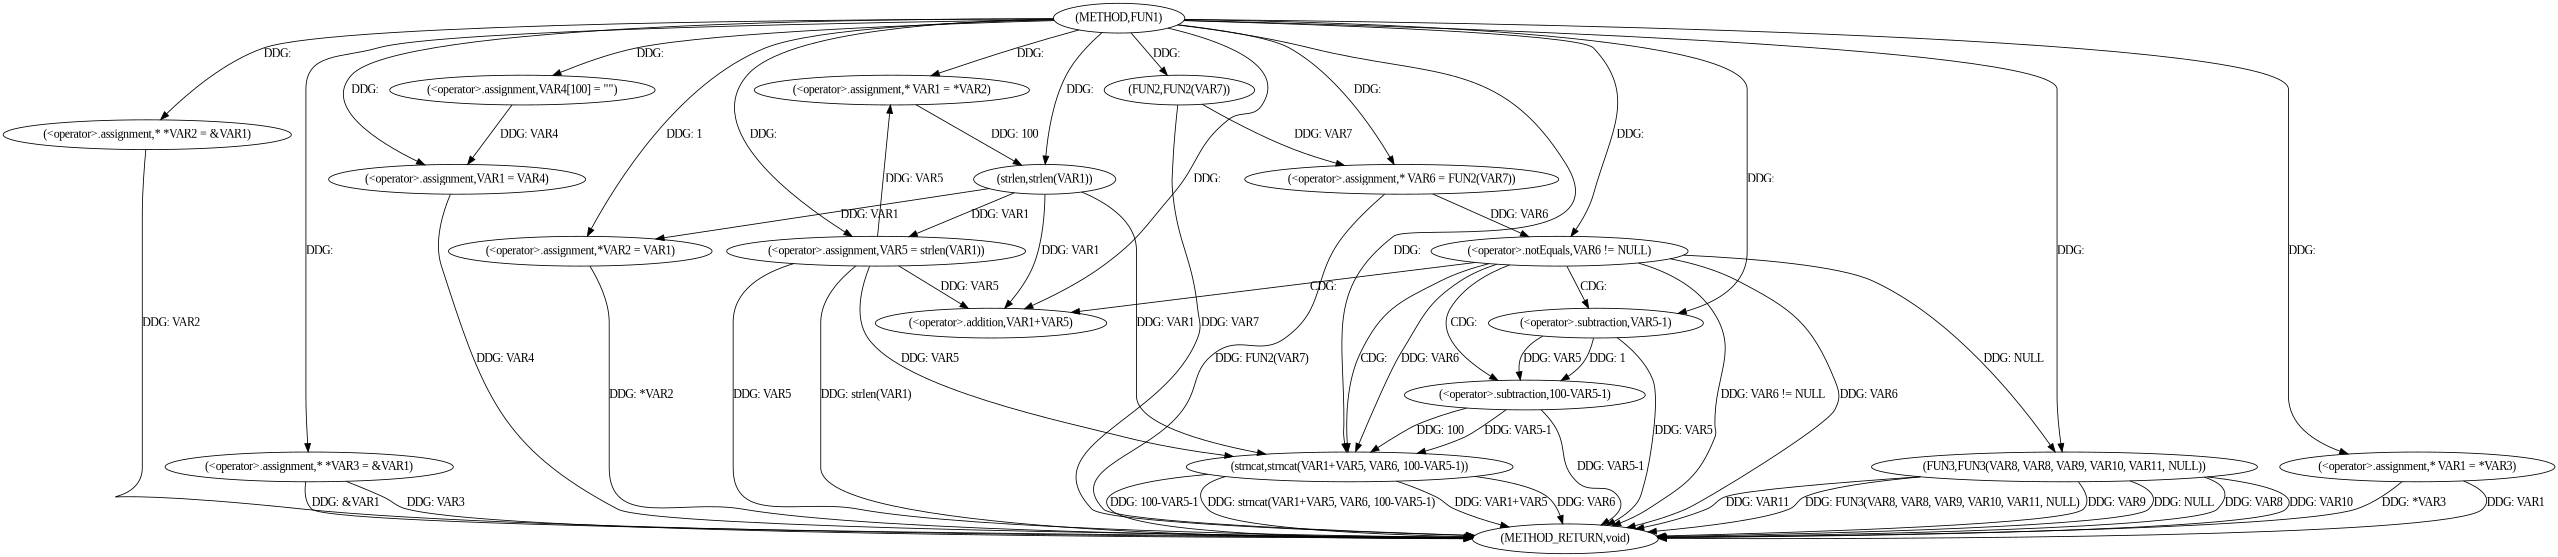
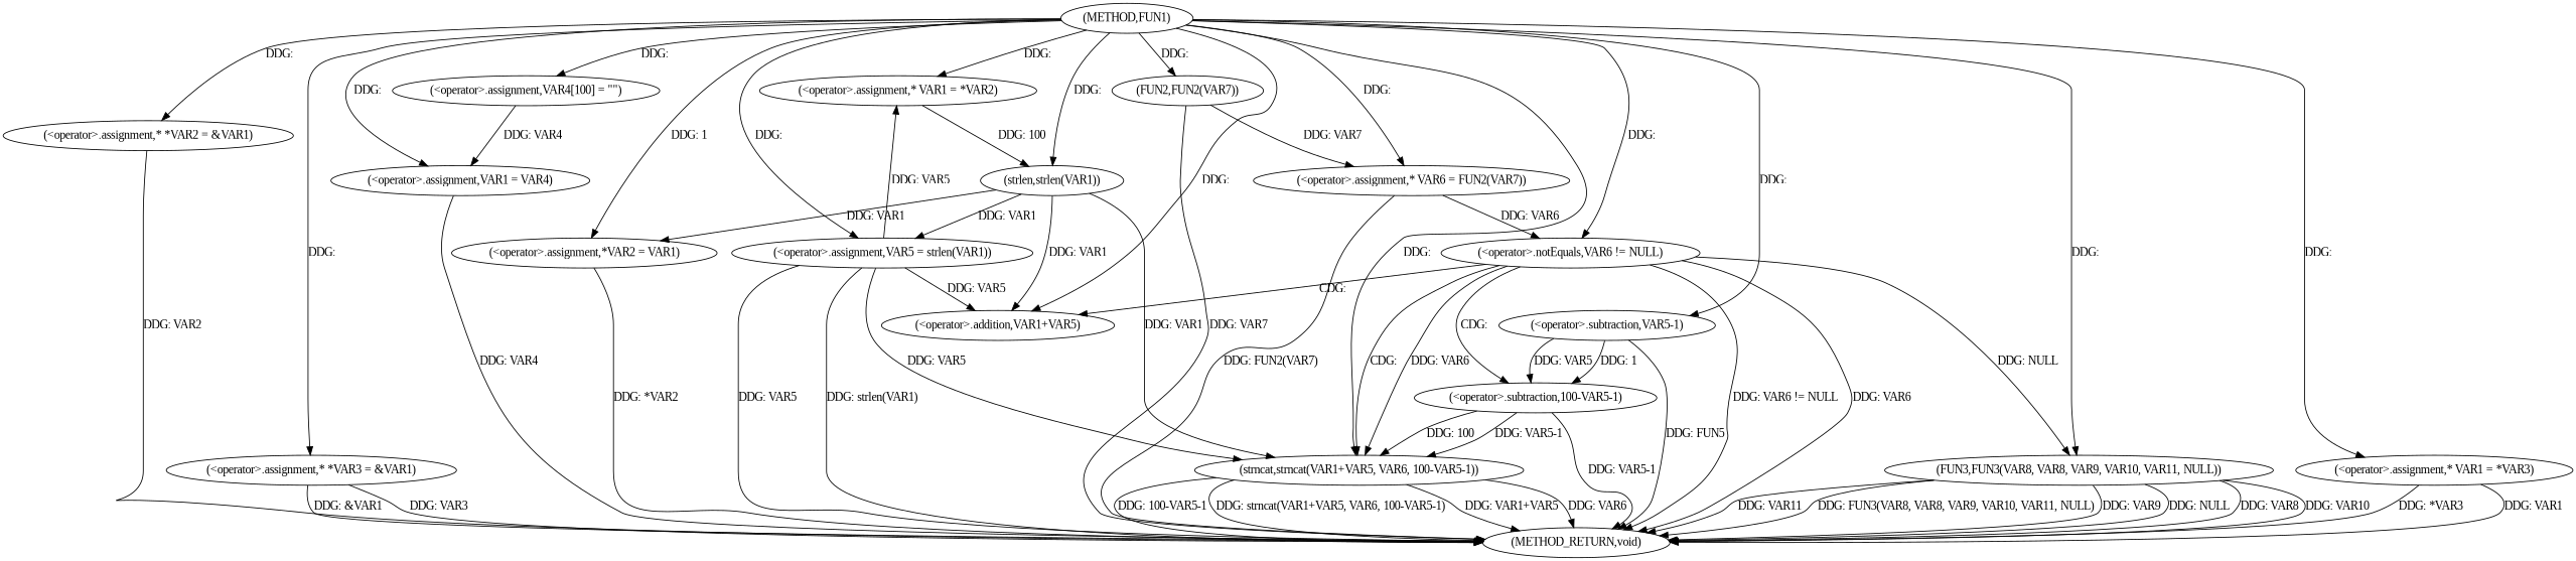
  digraph {
    fontname="Liberation Serif"
    node [fontname="Liberation Serif"]
    edge [fontname="Liberation Serif"]
    n1 [label="(METHOD,FUN1)"]
    n2 [label="(<operator>.assignment,* *VAR2 = &VAR1)"]
    n3 [label="(<operator>.assignment,* *VAR3 = &VAR1)"]
    n4 [label="(<operator>.assignment,VAR4[100] = \"\")"]
    n5 [label="(<operator>.assignment,VAR1 = VAR4)"]
    n6 [label="(<operator>.assignment,* VAR1 = *VAR2)"]
    n7 [label="(<operator>.assignment,VAR5 = strlen(VAR1))"]
    n8 [label="(strlen,strlen(VAR1))"]
    n9 [label="(<operator>.assignment,* VAR6 = FUN2(VAR7))"]
    n10 [label="(FUN2,FUN2(VAR7))"]
    n11 [label="(<operator>.notEquals,VAR6 != NULL)"]
    n12 [label="(strncat,strncat(VAR1+VAR5, VAR6, 100-VAR5-1))"]
    n13 [label="(<operator>.addition,VAR1+VAR5)"]
    n14 [label="(<operator>.subtraction,VAR5-1)"]
    n15 [label="(<operator>.assignment,*VAR2 = VAR1)"]
    n16 [label="(<operator>.assignment,* VAR1 = *VAR3)"]
    n17 [label="(FUN3,FUN3(VAR8, VAR8, VAR9, VAR10, VAR11, NULL))"]
    n18 [label="(METHOD_RETURN,void)"]
    n19 [label="(<operator>.subtraction,100-VAR5-1)"]
    n1 -> n2 [label="DDG: "]
    n1 -> n3 [label="DDG: "]
    n1 -> n4 [label="DDG: "]
    n1 -> n5 [label="DDG: "]
    n1 -> n6 [label="DDG: "]
    n1 -> n7 [label="DDG: "]
    n1 -> n8 [label="DDG: "]
    n1 -> n9 [label="DDG: "]
    n1 -> n10 [label="DDG: "]
    n1 -> n11 [label="DDG: "]
    n1 -> n12 [label="DDG: "]
    n1 -> n13 [label="DDG: "]
    n1 -> n14 [label="DDG: "]
    n1 -> n15 [label="DDG: 1"]
    n1 -> n16 [label="DDG: "]
    n1 -> n17 [label="DDG: "]
    n2 -> n18 [label="DDG: VAR2"]
    n3 -> n18 [label="DDG: VAR3"]
    n3 -> n18 [label="DDG: &VAR1"]
    n4 -> n5 [label="DDG: VAR4"]
    n5 -> n18 [label="DDG: VAR4"]
    n6 -> n8 [label="DDG: 100"]
    n7 -> n6 [label="DDG: VAR5"]
    n7 -> n12 [label="DDG: VAR5"]
    n7 -> n13 [label="DDG: VAR5"]
    n7 -> n18 [label="DDG: strlen(VAR1)"]
    n7 -> n18 [label="DDG: VAR5"]
    n8 -> n7 [label="DDG: VAR1"]
    n8 -> n12 [label="DDG: VAR1"]
    n8 -> n13 [label="DDG: VAR1"]
    n8 -> n15 [label="DDG: VAR1"]
    n9 -> n11 [label="DDG: VAR6"]
    n9 -> n18 [label="DDG: FUN2(VAR7)"]
    n10 -> n9 [label="DDG: VAR7"]
    n10 -> n18 [label="DDG: VAR7"]
    n11 -> n12 [label="DDG: VAR6"]
    n11 -> n12 [label="CDG: "]
    n11 -> n13 [label="CDG: "]
-   n11 -> n14 [label="CDG: "]
    n11 -> n17 [label="DDG: NULL"]
    n11 -> n18 [label="DDG: VAR6"]
    n11 -> n18 [label="DDG: VAR6 != NULL"]
    n11 -> n19 [label="CDG: "]
    n12 -> n18 [label="DDG: strncat(VAR1+VAR5, VAR6, 100-VAR5-1)"]
    n12 -> n18 [label="DDG: VAR1+VAR5"]
    n12 -> n18 [label="DDG: VAR6"]
    n12 -> n18 [label="DDG: 100-VAR5-1"]
-   n14 -> n18 [label="DDG: VAR5"]
+   n14 -> n18 [label="DDG: FUN5"]
    n14 -> n19 [label="DDG: VAR5"]
    n14 -> n19 [label="DDG: 1"]
    n15 -> n18 [label="DDG: *VAR2"]
    n16 -> n18 [label="DDG: VAR1"]
    n16 -> n18 [label="DDG: *VAR3"]
    n17 -> n18 [label="DDG: VAR9"]
    n17 -> n18 [label="DDG: NULL"]
    n17 -> n18 [label="DDG: VAR8"]
    n17 -> n18 [label="DDG: VAR10"]
    n17 -> n18 [label="DDG: VAR11"]
    n17 -> n18 [label="DDG: FUN3(VAR8, VAR8, VAR9, VAR10, VAR11, NULL)"]
    n19 -> n12 [label="DDG: 100"]
    n19 -> n12 [label="DDG: VAR5-1"]
    n19 -> n18 [label="DDG: VAR5-1"]
  }
